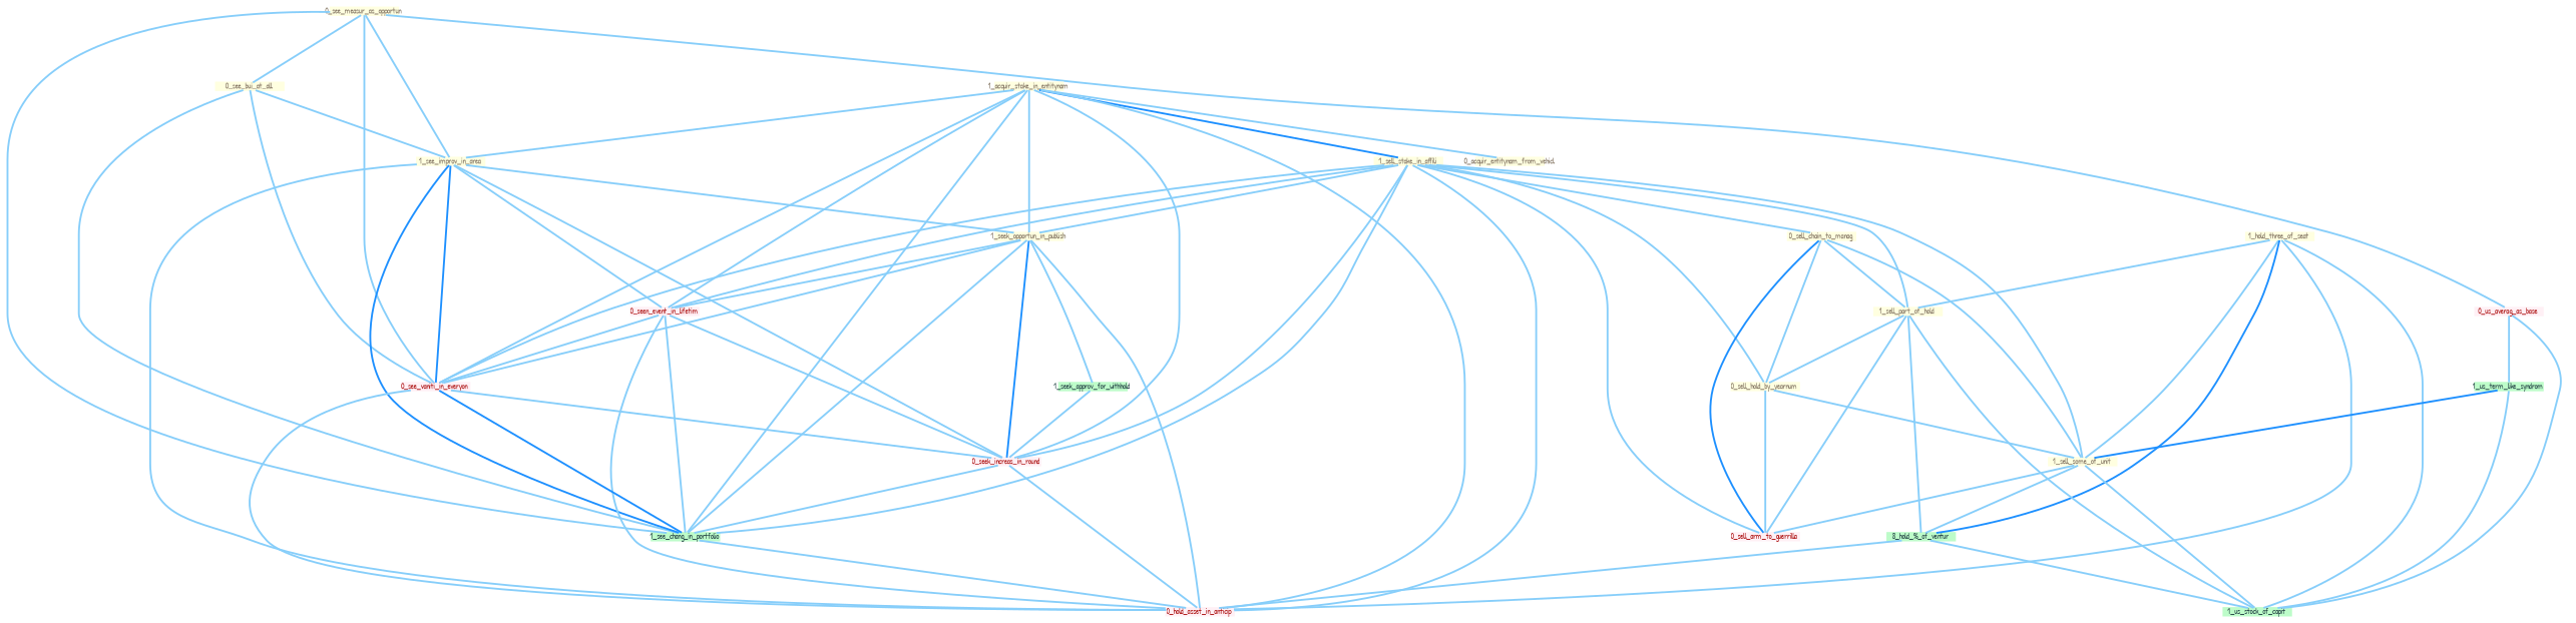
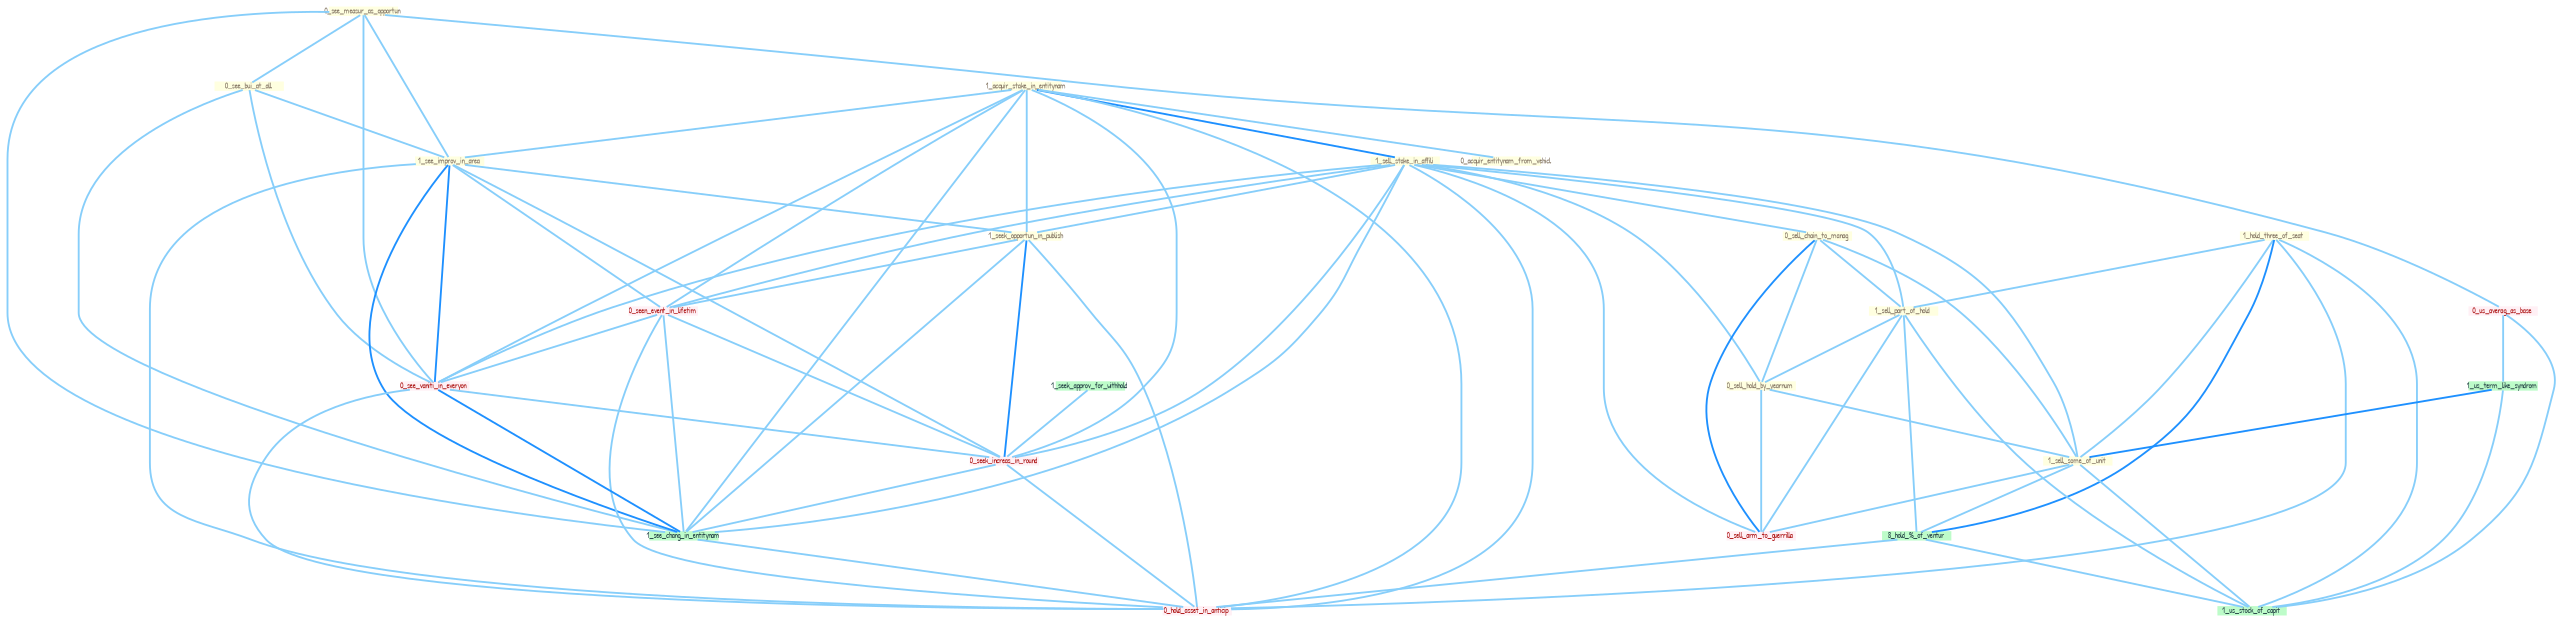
  graph {
    fontname="Patrick Hand"
    node [color="#ffffe0" fixedsize=true fontcolor="#8b7d6b" fontname="Patrick Hand" fontsize=4 shape=polygon style=filled]
    edge [color="#87cefa" fontname="Patrick Hand" w=1]
    "0_see_measur_as_opportun " [height=.06 width=.5]
    "1_acquir_stake_in_entitynam " [height=.06 width=.5]
    "0_see_bui_at_all " [height=.06 width=.5]
    "1_hold_three_of_seat " [height=.06 width=.5]
    "1_sell_stake_in_affili " [height=.06 width=.5]
    "0_acquir_entitynam_from_vehicl " [height=.06 width=.5]
    "1_see_improv_in_area " [height=.06 width=.5]
    "0_sell_chain_to_manag " [height=.06 width=.5]
    "1_sell_part_of_hold " [height=.06 width=.5]
    "1_seek_opportun_in_publish " [height=.06 width=.5]
    "0_sell_hold_by_yearnum " [height=.06 width=.5]
    "1_sell_some_of_unit " [height=.06 width=.5]
    "0_seen_event_in_lifetim " [color="#fff0f5" fontcolor="#b22222" height=.06 width=.5]
    "0_us_averag_as_base " [color="#fff0f5" fontcolor="#b22222" height=.06 width=.5]
    "0_see_vaniti_in_everyon " [color="#fff0f5" fontcolor="#b22222" height=.06 width=.5]
    "0_sell_arm_to_guerrilla " [color="#fff0f5" fontcolor="#b22222" height=.06 width=.5]
    "0_seek_increas_in_round " [color="#fff0f5" fontcolor="#b22222" height=.06 width=.5]
    "0_hold_asset_in_anticip " [color="#fff0f5" fontcolor="#b22222" height=.06 width=.5]
-   "1_see_chang_in_portfolio " [color="#BDFCC9" fontcolor="#2f4f4f" height=.06 width=.5]
+   "1_see_chang_in_portfolio " [color="#BDFCC9" fontcolor="#2f4f4f" height=.06 width=.5 label="1_see_chang_in_entitynam"]
    n20 [color="#BDFCC9" fontcolor="#2f4f4f" height=.06 label="8_hold_%_of_ventur" width=.5]
    "1_us_stock_of_capit " [color="#BDFCC9" fontcolor="#2f4f4f" height=.06 width=.5]
    "1_seek_approv_for_withhold " [color="#BDFCC9" fontcolor="#2f4f4f" height=.06 width=.5]
    "1_us_term_like_syndrom " [color="#BDFCC9" fontcolor="#2f4f4f" height=.06 width=.5]
    subgraph sub_1 {
      "0_see_measur_as_opportun "
      "1_acquir_stake_in_entitynam "
      "0_see_bui_at_all "
      "1_hold_three_of_seat "
      "1_sell_stake_in_affili "
      "0_acquir_entitynam_from_vehicl "
      "1_see_improv_in_area "
      "0_sell_chain_to_manag "
      "1_sell_part_of_hold "
      "1_seek_opportun_in_publish "
      "0_sell_hold_by_yearnum "
      "1_sell_some_of_unit "
    }
    subgraph sub_2 {
      "0_seen_event_in_lifetim "
      "0_us_averag_as_base "
      "0_see_vaniti_in_everyon "
      "0_sell_arm_to_guerrilla "
      "0_seek_increas_in_round "
      "0_hold_asset_in_anticip "
    }
    "0_see_measur_as_opportun " -- "0_see_bui_at_all "
    "0_see_measur_as_opportun " -- "1_see_improv_in_area "
    "0_see_measur_as_opportun " -- "0_us_averag_as_base "
    "0_see_measur_as_opportun " -- "0_see_vaniti_in_everyon "
    "0_see_measur_as_opportun " -- "1_see_chang_in_portfolio "
    "1_acquir_stake_in_entitynam " -- "1_sell_stake_in_affili " [color="#1e90ff" w=2]
    "1_acquir_stake_in_entitynam " -- "0_acquir_entitynam_from_vehicl "
    "1_acquir_stake_in_entitynam " -- "1_see_improv_in_area "
    "1_acquir_stake_in_entitynam " -- "1_seek_opportun_in_publish "
    "1_acquir_stake_in_entitynam " -- "0_seen_event_in_lifetim "
    "1_acquir_stake_in_entitynam " -- "0_see_vaniti_in_everyon "
    "1_acquir_stake_in_entitynam " -- "0_seek_increas_in_round "
    "1_acquir_stake_in_entitynam " -- "0_hold_asset_in_anticip "
    "1_acquir_stake_in_entitynam " -- "1_see_chang_in_portfolio "
    "0_see_bui_at_all " -- "1_see_improv_in_area "
    "0_see_bui_at_all " -- "0_see_vaniti_in_everyon "
    "0_see_bui_at_all " -- "1_see_chang_in_portfolio "
    "1_hold_three_of_seat " -- "1_sell_part_of_hold "
    "1_hold_three_of_seat " -- "1_sell_some_of_unit "
    "1_hold_three_of_seat " -- "0_hold_asset_in_anticip "
    "1_hold_three_of_seat " -- n20 [color="#1e90ff" w=2]
    "1_hold_three_of_seat " -- "1_us_stock_of_capit "
    "1_sell_stake_in_affili " -- "0_sell_chain_to_manag "
    "1_sell_stake_in_affili " -- "1_sell_part_of_hold "
    "1_sell_stake_in_affili " -- "1_seek_opportun_in_publish "
    "1_sell_stake_in_affili " -- "0_sell_hold_by_yearnum "
    "1_sell_stake_in_affili " -- "1_sell_some_of_unit "
    "1_sell_stake_in_affili " -- "0_seen_event_in_lifetim "
    "1_sell_stake_in_affili " -- "0_see_vaniti_in_everyon "
    "1_sell_stake_in_affili " -- "0_sell_arm_to_guerrilla "
    "1_sell_stake_in_affili " -- "0_seek_increas_in_round "
    "1_sell_stake_in_affili " -- "0_hold_asset_in_anticip "
    "1_sell_stake_in_affili " -- "1_see_chang_in_portfolio "
    "1_see_improv_in_area " -- "1_seek_opportun_in_publish "
    "1_see_improv_in_area " -- "0_seen_event_in_lifetim "
    "1_see_improv_in_area " -- "0_see_vaniti_in_everyon " [color="#1e90ff" w=2]
    "1_see_improv_in_area " -- "0_seek_increas_in_round "
    "1_see_improv_in_area " -- "0_hold_asset_in_anticip "
    "1_see_improv_in_area " -- "1_see_chang_in_portfolio " [color="#1e90ff" w=2]
    "0_sell_chain_to_manag " -- "1_sell_part_of_hold "
    "0_sell_chain_to_manag " -- "0_sell_hold_by_yearnum "
    "0_sell_chain_to_manag " -- "1_sell_some_of_unit "
    "0_sell_chain_to_manag " -- "0_sell_arm_to_guerrilla " [color="#1e90ff" w=2]
    "1_sell_part_of_hold " -- "0_sell_hold_by_yearnum "
    "1_sell_part_of_hold " -- "0_sell_arm_to_guerrilla "
    "1_sell_part_of_hold " -- n20
    "1_sell_part_of_hold " -- "1_us_stock_of_capit "
    "1_seek_opportun_in_publish " -- "0_seen_event_in_lifetim "
-   "1_seek_opportun_in_publish " -- "0_see_vaniti_in_everyon "
    "1_seek_opportun_in_publish " -- "0_seek_increas_in_round " [color="#1e90ff" w=2]
    "1_seek_opportun_in_publish " -- "0_hold_asset_in_anticip "
    "1_seek_opportun_in_publish " -- "1_see_chang_in_portfolio "
-   "1_seek_opportun_in_publish " -- "1_seek_approv_for_withhold "
    "0_sell_hold_by_yearnum " -- "1_sell_some_of_unit "
    "0_sell_hold_by_yearnum " -- "0_sell_arm_to_guerrilla "
    "1_sell_some_of_unit " -- "0_sell_arm_to_guerrilla "
    "1_sell_some_of_unit " -- n20
    "1_sell_some_of_unit " -- "1_us_stock_of_capit "
    "0_seen_event_in_lifetim " -- "0_see_vaniti_in_everyon "
    "0_seen_event_in_lifetim " -- "0_seek_increas_in_round "
    "0_seen_event_in_lifetim " -- "0_hold_asset_in_anticip "
    "0_seen_event_in_lifetim " -- "1_see_chang_in_portfolio "
    "0_us_averag_as_base " -- "1_us_stock_of_capit "
    "0_us_averag_as_base " -- "1_us_term_like_syndrom "
    "0_see_vaniti_in_everyon " -- "0_seek_increas_in_round "
    "0_see_vaniti_in_everyon " -- "0_hold_asset_in_anticip "
    "0_see_vaniti_in_everyon " -- "1_see_chang_in_portfolio " [color="#1e90ff" w=2]
    "0_seek_increas_in_round " -- "0_hold_asset_in_anticip "
    "0_seek_increas_in_round " -- "1_see_chang_in_portfolio "
    "1_see_chang_in_portfolio " -- "0_hold_asset_in_anticip "
    n20 -- "0_hold_asset_in_anticip "
    n20 -- "1_us_stock_of_capit "
    "1_seek_approv_for_withhold " -- "0_seek_increas_in_round "
    "1_us_term_like_syndrom " -- "1_sell_some_of_unit " [color="#1e90ff" w=2]
    "1_us_term_like_syndrom " -- "1_us_stock_of_capit "
  }
